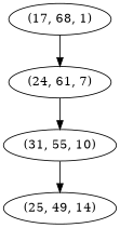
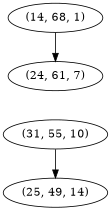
  digraph {
-   "(17, 68, 1)"
+   "(17, 68, 1)" [label="(14, 68, 1)"]
    "(24, 61, 7)"
    "(31, 55, 10)"
    n4 [label="(25, 49, 14)"]
    "(17, 68, 1)" -> "(24, 61, 7)"
-   "(24, 61, 7)" -> "(31, 55, 10)"
    "(31, 55, 10)" -> n4
  }
